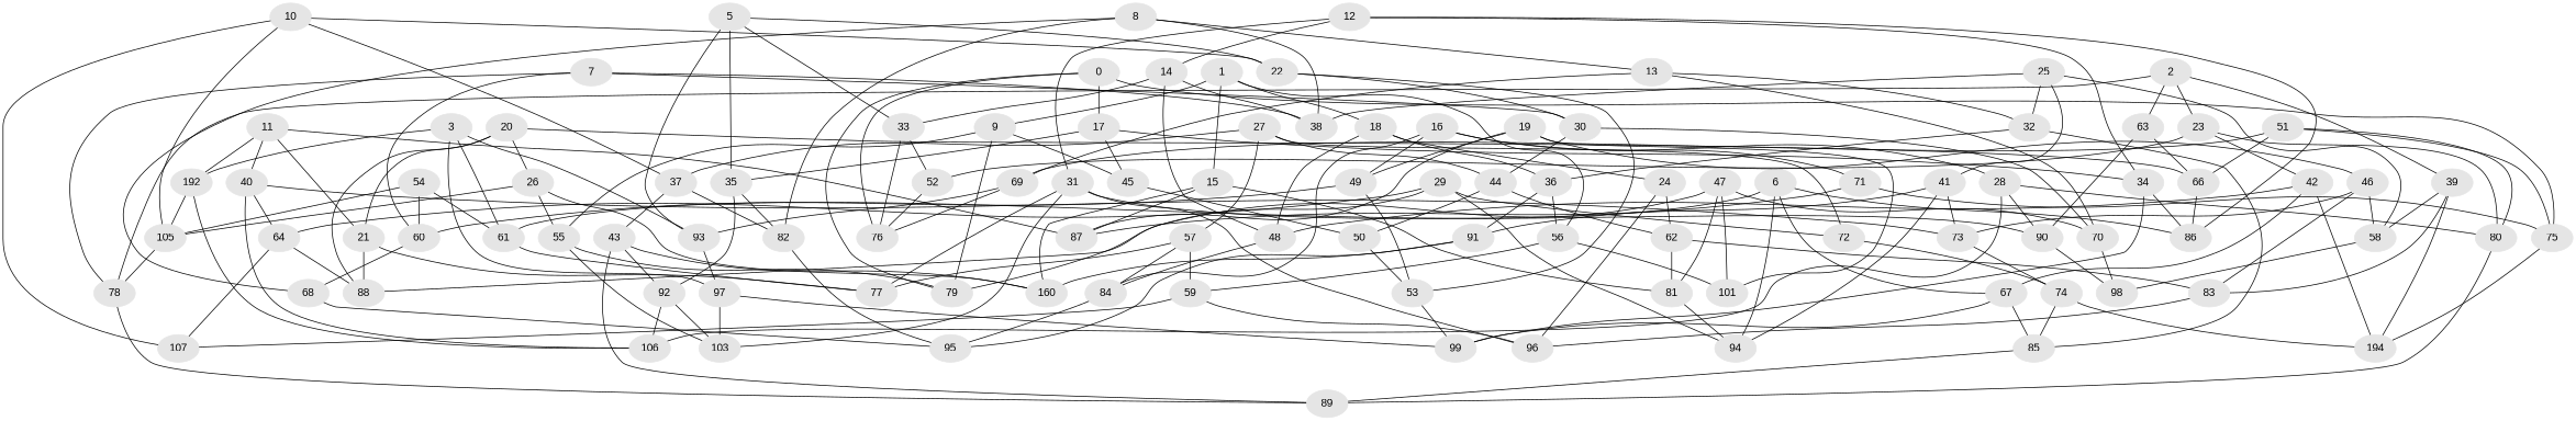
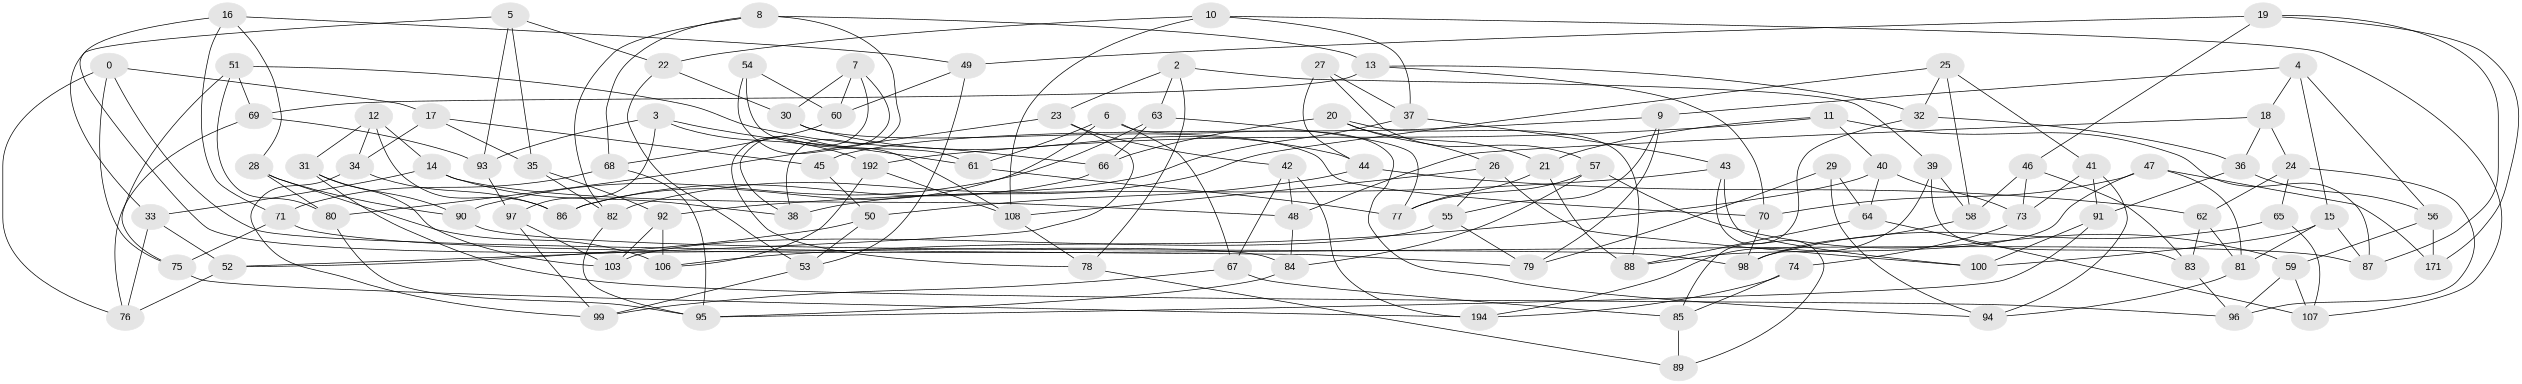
  graph {
    fontname="Liberation Sans"
    node [color=gray90 fontname="Liberation Sans" style=filled]
    edge [fontname="Liberation Sans"]
    n1 [label=0]
    17
    75
    76
    79
    35
    45
    34
    n9 [label=194]
    2
    23
    39
    63
    78
    42
    52
    80
    58
    83
    66
    77
    90
    89
    3
    61
    93
    97
    n28 [label=192]
    103
    99
-   105
+   105 [label=108]
    106
-   4 [label=1]
+   4
    9
    15
    18
    56
    55
    87
    81
-   100 [label=160]
+   100
    48
    24
    36
-   101
+   101 [label=171]
    59
    5
    22
    33
    30
    53
    82
    92
    6
    67
    86
    94
    85
    7
    38
    60
    70
    44
    68
    8
    13
    32
    69
    71
    95
    50
    10
    37
    107
    43
    11
    21
    40
    88
    64
    73
    12
    14
    31
    96
    98
    84
    16
    28
    49
    62
+   65
    91
    19
    46
    20
    26
    25
    41
    27
    57
-   72
    74
    29
    47
    51
    54
    n1 -- 17
    n1 -- 75
    n1 -- 76
    n1 -- 79
    17 -- 35
    17 -- 45
    17 -- 34
    75 -- n9
    35 -- 82
    35 -- 92
    45 -- 50
    34 -- 99
    34 -- 86
    2 -- 23
    2 -- 39
    2 -- 63
    2 -- 78
    23 -- 42
    23 -- 52
    23 -- 80
    39 -- n9
    39 -- 58
    39 -- 83
    63 -- 66
-   31 -- 77
+   63 -- 77
    63 -- 90
    78 -- 89
    42 -- n9
    42 -- 48
    42 -- 67
    52 -- 76
-   80 -- 89
+   80 -- 95
    58 -- 98
    83 -- 96
    66 -- 86
    90 -- 98
    3 -- 61
    3 -- 93
    3 -- 97
    3 -- n28
    61 -- 77
    93 -- 97
    97 -- 103
    97 -- 99
    n28 -- 105
    n28 -- 106
    105 -- 78
    4 -- 9
    4 -- 15
    4 -- 18
    4 -- 56
    9 -- 79
    9 -- 45
    9 -- 55
    15 -- 87
    15 -- 81
    15 -- 100
    18 -- 48
    18 -- 24
    18 -- 36
    56 -- 101
    56 -- 59
    55 -- 79
    55 -- 103
    81 -- 94
    48 -- 84
    24 -- 96
    24 -- 62
+   24 -- 65
    36 -- 56
    36 -- 91
    59 -- 107
    59 -- 96
    5 -- 35
    5 -- 93
    5 -- 22
    5 -- 33
    22 -- 30
    22 -- 53
    33 -- 76
    33 -- 52
    30 -- 70
    30 -- 44
    53 -- 99
    82 -- 95
    92 -- 103
    92 -- 106
    6 -- 61
    6 -- 67
    6 -- 86
    6 -- 94
    67 -- 99
    67 -- 85
    85 -- 89
    7 -- 78
    7 -- 30
    7 -- 38
    7 -- 60
    60 -- 68
    70 -- 98
    44 -- 50
    44 -- 62
+   68 -- 71
    68 -- 95
    8 -- 82
    8 -- 38
    8 -- 68
    8 -- 13
    13 -- 70
    13 -- 32
    13 -- 69
    32 -- 36
    32 -- 85
    69 -- 76
    69 -- 93
    71 -- 75
    71 -- 87
+   50 -- 52
    50 -- 53
    10 -- 105
    10 -- 22
    10 -- 37
    10 -- 107
    37 -- 82
    37 -- 43
    43 -- 89
    43 -- 100
    43 -- 92
    11 -- n28
    11 -- 87
    11 -- 21
    11 -- 40
    21 -- 77
    21 -- 88
    40 -- 106
    40 -- 64
    40 -- 73
    64 -- 107
    64 -- 88
    73 -- 74
    12 -- 34
    12 -- 86
    12 -- 14
    12 -- 31
    14 -- 48
    14 -- 33
    14 -- 38
    31 -- 90
    31 -- 103
    31 -- 96
    84 -- 95
    16 -- 71
    16 -- 84
    16 -- 28
    16 -- 49
    28 -- 80
    28 -- 90
    28 -- 106
    49 -- 53
    49 -- 60
    62 -- 83
    62 -- 81
+   65 -- 107
+   65 -- 98
    91 -- 100
    91 -- 95
    19 -- 87
    19 -- 101
    19 -- 49
    19 -- 46
    46 -- 58
    46 -- 83
    46 -- 73
    20 -- 66
    20 -- 21
    20 -- 88
    20 -- 26
    26 -- 105
    26 -- 55
    26 -- 100
    25 -- 58
    25 -- 38
    25 -- 32
    25 -- 41
    41 -- 94
    41 -- 73
    41 -- 91
    27 -- 44
    27 -- 37
    27 -- 57
-   27 -- 72
    57 -- 77
    57 -- 59
    57 -- 84
-   72 -- 74
    74 -- n9
    74 -- 85
    29 -- 79
    29 -- 94
    29 -- 64
-   29 -- 72
    47 -- 81
    47 -- 101
    47 -- 70
    47 -- 88
    51 -- 75
    51 -- 80
    51 -- 66
    51 -- 69
    54 -- 61
    54 -- 105
    54 -- 60
  }
